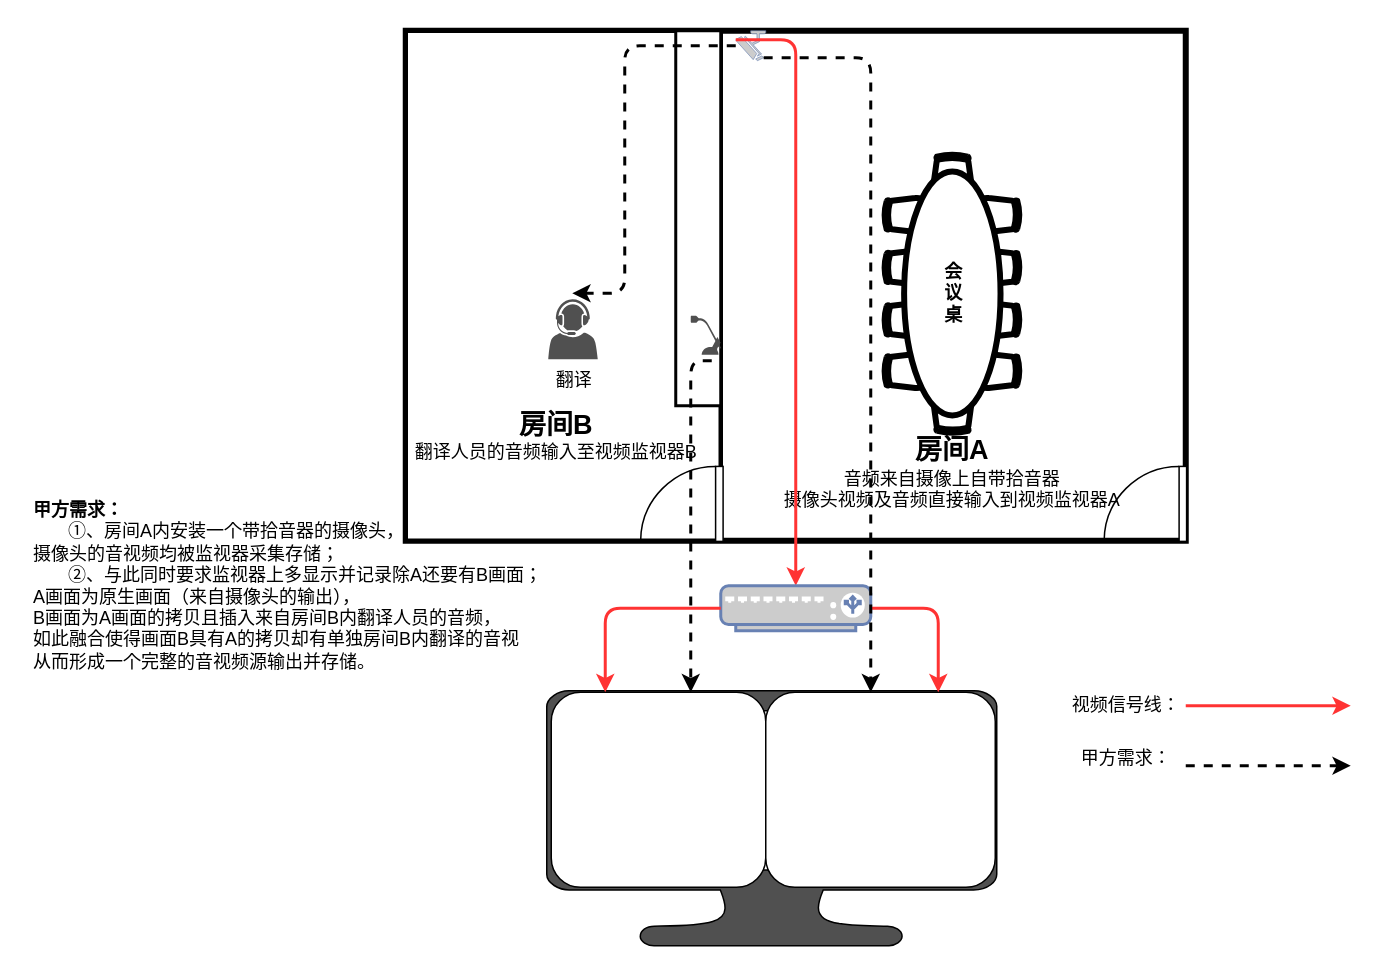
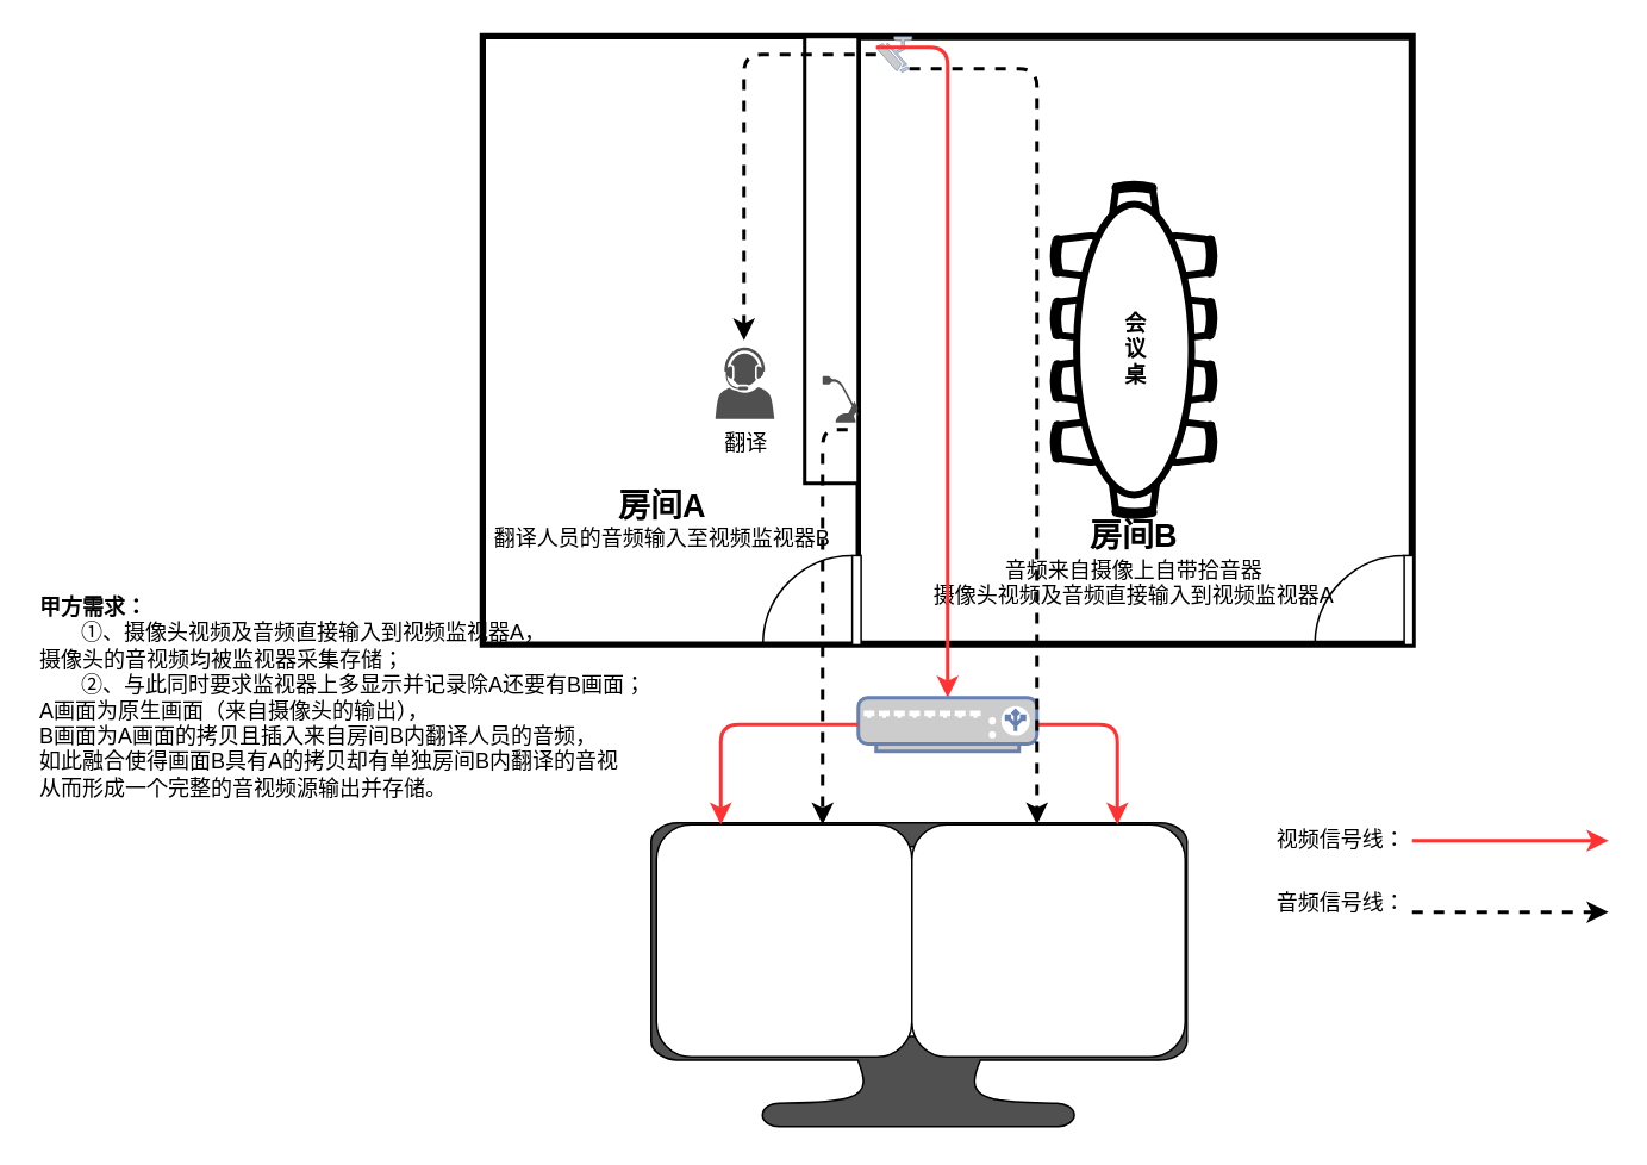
  <mxCell id="0" />
  <mxCell id="1" parent="0" />
  <mxCell id="2" value="" style="rounded=0;whiteSpace=wrap;html=1;strokeWidth=4;" vertex="1" parent="1"><mxGeometry x="270" y="20" width="520" height="340" as="geometry" /></mxCell>
  <mxCell id="3" value="&lt;font style=&quot;vertical-align: inherit&quot;&gt;&lt;font style=&quot;vertical-align: inherit&quot;&gt;&lt;font style=&quot;vertical-align: inherit&quot;&gt;&lt;font style=&quot;vertical-align: inherit&quot;&gt;&lt;br&gt;&lt;/font&gt;&lt;/font&gt;&lt;/font&gt;&lt;/font&gt;" style="rounded=0;whiteSpace=wrap;html=1;strokeWidth=3;" vertex="1" parent="1"><mxGeometry x="270" y="20" width="210" height="340" as="geometry" /></mxCell>
- <mxCell id="4" value="&lt;b style=&quot;font-size: 18px&quot;&gt;房间A&lt;/b&gt;&lt;br&gt;&lt;font style=&quot;font-size: 12px&quot;&gt;音频来自摄像上自带拾音器&lt;br&gt;摄像头视频及音频直接输入到视频监视器A&lt;br&gt;&lt;/font&gt;" style="text;html=1;align=center;verticalAlign=middle;resizable=0;points=[];autosize=1;" vertex="1" parent="1"><mxGeometry x="514" y="290" width="240" height="50" as="geometry" /></mxCell>
+ <mxCell id="4" value="&lt;b style=&quot;font-size: 18px&quot;&gt;房间B&lt;/b&gt;&lt;br&gt;&lt;font style=&quot;font-size: 12px&quot;&gt;音频来自摄像上自带拾音器&lt;br&gt;摄像头视频及音频直接输入到视频监视器A&lt;br&gt;&lt;/font&gt;" style="text;html=1;align=center;verticalAlign=middle;resizable=0;points=[];autosize=1;" vertex="1" parent="1"><mxGeometry x="514" y="290" width="240" height="50" as="geometry" /></mxCell>
  <mxCell id="5" value="" style="fontColor=#0066CC;verticalAlign=top;verticalLabelPosition=bottom;labelPosition=center;align=center;html=1;outlineConnect=0;fillColor=#CCCCCC;strokeColor=#6881B3;gradientColor=none;gradientDirection=north;strokeWidth=2;shape=mxgraph.networks.security_camera;rotation=90;flipH=0;flipV=1;" vertex="1" parent="1"><mxGeometry x="490" y="20" width="20" height="20" as="geometry" /></mxCell>
  <mxCell id="6" value="" style="verticalLabelPosition=bottom;html=1;verticalAlign=top;align=center;shape=mxgraph.floorplan.doorLeft;aspect=fixed;rotation=90;flipH=1;" vertex="1" parent="1"><mxGeometry x="739" y="308.87" width="50" height="53.13" as="geometry" /></mxCell>
  <mxCell id="7" value="" style="pointerEvents=1;shadow=0;dashed=0;html=1;fillColor=#505050;labelPosition=center;verticalLabelPosition=bottom;verticalAlign=top;outlineConnect=0;align=center;shape=mxgraph.office.devices.lcd_monitor;strokeWidth=1;" vertex="1" parent="1"><mxGeometry x="364" y="460" width="300" height="170" as="geometry" /></mxCell>
  <mxCell id="8" value="" style="edgeStyle=elbowEdgeStyle;elbow=horizontal;endArrow=classic;html=1;exitX=0.3;exitY=0;exitDx=0;exitDy=0;exitPerimeter=0;strokeWidth=2;strokeColor=#FF3333;entryX=0.5;entryY=0;entryDx=0;entryDy=0;entryPerimeter=0;" edge="1" parent="1" source="5" target="11"><mxGeometry width="50" height="50" relative="1" as="geometry"><mxPoint x="500" y="40" as="sourcePoint" /><mxPoint x="504.996" y="427.5" as="targetPoint" /><Array as="points"><mxPoint x="530" y="330" /></Array></mxGeometry></mxCell>
  <mxCell id="9" value="" style="rounded=1;whiteSpace=wrap;html=1;strokeColor=#000000;strokeWidth=1;" vertex="1" parent="1"><mxGeometry x="367" y="461" width="143" height="130" as="geometry" /></mxCell>
  <mxCell id="10" value="" style="rounded=1;whiteSpace=wrap;html=1;strokeColor=#000000;strokeWidth=1;" vertex="1" parent="1"><mxGeometry x="510" y="461" width="153" height="130" as="geometry" /></mxCell>
  <mxCell id="11" value="" style="fontColor=#0066CC;verticalAlign=top;verticalLabelPosition=bottom;labelPosition=center;align=center;html=1;outlineConnect=0;fillColor=#CCCCCC;strokeColor=#6881B3;gradientColor=none;gradientDirection=north;strokeWidth=2;shape=mxgraph.networks.load_balancer;" vertex="1" parent="1"><mxGeometry x="480" y="390" width="100" height="30" as="geometry" /></mxCell>
  <mxCell id="12" value="" style="edgeStyle=elbowEdgeStyle;elbow=horizontal;endArrow=classic;html=1;exitX=0;exitY=0.5;exitDx=0;exitDy=0;exitPerimeter=0;strokeWidth=2;strokeColor=#FF3333;entryX=0.25;entryY=0;entryDx=0;entryDy=0;" edge="1" parent="1" source="11" target="9"><mxGeometry width="50" height="50" relative="1" as="geometry"><mxPoint x="500" y="36" as="sourcePoint" /><mxPoint x="439" y="461" as="targetPoint" /><Array as="points"><mxPoint x="403" y="430" /></Array></mxGeometry></mxCell>
  <mxCell id="13" value="" style="edgeStyle=elbowEdgeStyle;elbow=horizontal;endArrow=classic;html=1;exitX=1;exitY=0.5;exitDx=0;exitDy=0;exitPerimeter=0;strokeWidth=2;strokeColor=#FF3333;entryX=0.75;entryY=0;entryDx=0;entryDy=0;" edge="1" parent="1" source="11" target="10"><mxGeometry width="50" height="50" relative="1" as="geometry"><mxPoint x="490" y="415" as="sourcePoint" /><mxPoint x="449" y="471" as="targetPoint" /><Array as="points"><mxPoint x="625" y="420" /></Array></mxGeometry></mxCell>
  <mxCell id="14" value="" style="edgeStyle=elbowEdgeStyle;elbow=horizontal;endArrow=classic;html=1;exitX=0.9;exitY=0.93;exitDx=0;exitDy=0;exitPerimeter=0;strokeWidth=2;dashed=1;" edge="1" parent="1" source="5"><mxGeometry width="50" height="50" relative="1" as="geometry"><mxPoint x="510" y="30" as="sourcePoint" /><mxPoint x="580" y="461" as="targetPoint" /><Array as="points"><mxPoint x="580" y="300" /></Array></mxGeometry></mxCell>
  <mxCell id="15" value="" style="group;rotation=90;" vertex="1" connectable="0" parent="1"><mxGeometry x="541" y="150" width="186" height="90" as="geometry" /></mxCell>
  <mxCell id="16" value="" style="verticalLabelPosition=bottom;html=1;verticalAlign=top;align=center;shape=mxgraph.floorplan.office_chair;shadow=0;strokeColor=#000000;strokeWidth=4;rotation=90;" vertex="1" parent="15"><mxGeometry x="113" y="-21" width="23.25" height="27.643" as="geometry" /></mxCell>
  <mxCell id="17" value="" style="verticalLabelPosition=bottom;html=1;verticalAlign=top;align=center;shape=mxgraph.floorplan.office_chair;shadow=0;direction=west;strokeColor=#000000;strokeWidth=4;rotation=90;" vertex="1" parent="15"><mxGeometry x="50" y="-21" width="23.25" height="27.643" as="geometry" /></mxCell>
  <mxCell id="18" value="" style="verticalLabelPosition=bottom;html=1;verticalAlign=top;align=center;shape=mxgraph.floorplan.office_chair;shadow=0;direction=north;strokeColor=#000000;strokeWidth=4;rotation=90;" vertex="1" parent="15"><mxGeometry x="81" y="-48" width="24.994" height="25.714" as="geometry" /></mxCell>
  <mxCell id="19" value="" style="verticalLabelPosition=bottom;html=1;verticalAlign=top;align=center;shape=mxgraph.floorplan.office_chair;shadow=0;direction=south;strokeColor=#000000;strokeWidth=4;rotation=90;" vertex="1" parent="15"><mxGeometry x="81" y="113" width="24.994" height="25.714" as="geometry" /></mxCell>
  <mxCell id="20" value="" style="verticalLabelPosition=bottom;html=1;verticalAlign=top;align=center;shape=mxgraph.floorplan.office_chair;shadow=0;strokeColor=#000000;strokeWidth=4;rotation=90;" vertex="1" parent="15"><mxGeometry x="113" y="14" width="23.25" height="27.643" as="geometry" /></mxCell>
  <mxCell id="21" value="" style="verticalLabelPosition=bottom;html=1;verticalAlign=top;align=center;shape=mxgraph.floorplan.office_chair;shadow=0;direction=west;strokeColor=#000000;strokeWidth=4;rotation=90;" vertex="1" parent="15"><mxGeometry x="50" y="14" width="23.25" height="27.643" as="geometry" /></mxCell>
  <mxCell id="22" value="" style="verticalLabelPosition=bottom;html=1;verticalAlign=top;align=center;shape=mxgraph.floorplan.office_chair;shadow=0;strokeColor=#000000;strokeWidth=4;rotation=90;" vertex="1" parent="15"><mxGeometry x="113" y="49" width="23.25" height="27.643" as="geometry" /></mxCell>
  <mxCell id="23" value="" style="verticalLabelPosition=bottom;html=1;verticalAlign=top;align=center;shape=mxgraph.floorplan.office_chair;shadow=0;direction=west;strokeColor=#000000;strokeWidth=4;rotation=90;" vertex="1" parent="15"><mxGeometry x="50" y="49" width="23.25" height="27.643" as="geometry" /></mxCell>
  <mxCell id="24" value="" style="verticalLabelPosition=bottom;html=1;verticalAlign=top;align=center;shape=mxgraph.floorplan.office_chair;shadow=0;strokeColor=#000000;strokeWidth=4;rotation=90;" vertex="1" parent="15"><mxGeometry x="113" y="83" width="23.25" height="27.643" as="geometry" /></mxCell>
  <mxCell id="25" value="" style="verticalLabelPosition=bottom;html=1;verticalAlign=top;align=center;shape=mxgraph.floorplan.office_chair;shadow=0;direction=west;strokeColor=#000000;strokeWidth=4;rotation=90;" vertex="1" parent="15"><mxGeometry x="50" y="83" width="23.25" height="27.643" as="geometry" /></mxCell>
  <mxCell id="26" value="" style="shape=ellipse;shadow=0;strokeColor=#000000;strokeWidth=4;rotation=90;" vertex="1" parent="15"><mxGeometry x="12" y="13" width="162.75" height="64.286" as="geometry" /></mxCell>
  <mxCell id="27" value="&lt;b&gt;会&lt;br&gt;议&lt;br&gt;桌&lt;/b&gt;" style="text;html=1;align=center;verticalAlign=middle;resizable=0;points=[];autosize=1;" vertex="1" parent="15"><mxGeometry x="78.5" y="20" width="30" height="50" as="geometry" /></mxCell>
  <mxCell id="28" value="" style="rounded=0;whiteSpace=wrap;html=1;strokeColor=#000000;strokeWidth=2;" vertex="1" parent="1"><mxGeometry x="450" y="20" width="30" height="250" as="geometry" /></mxCell>
  <mxCell id="29" value="" style="pointerEvents=1;shadow=0;dashed=0;html=1;strokeColor=none;fillColor=#505050;labelPosition=center;verticalLabelPosition=bottom;verticalAlign=top;outlineConnect=0;align=center;shape=mxgraph.office.devices.microphone;flipV=0;flipH=1;" vertex="1" parent="1"><mxGeometry x="460" y="210" width="20" height="26" as="geometry" /></mxCell>
- <mxCell id="30" value="翻译" style="pointerEvents=1;shadow=0;dashed=0;html=1;strokeColor=none;fillColor=#505050;labelPosition=center;verticalLabelPosition=bottom;verticalAlign=top;outlineConnect=0;align=center;shape=mxgraph.office.users.call_center_agent;" vertex="1" parent="1"><mxGeometry x="365" y="199" width="33" height="40" as="geometry" /></mxCell>
+ <mxCell id="30" value="翻译" style="pointerEvents=1;shadow=0;dashed=0;html=1;strokeColor=none;fillColor=#505050;labelPosition=center;verticalLabelPosition=bottom;verticalAlign=top;outlineConnect=0;align=center;shape=mxgraph.office.users.call_center_agent;" vertex="1" parent="1"><mxGeometry x="400" y="194" width="33" height="40" as="geometry" /></mxCell>
  <mxCell id="31" value="" style="edgeStyle=elbowEdgeStyle;elbow=horizontal;endArrow=classic;html=1;entryX=0.485;entryY=-0.1;entryDx=0;entryDy=0;entryPerimeter=0;strokeWidth=2;dashed=1;" edge="1" parent="1" source="5" target="30"><mxGeometry width="50" height="50" relative="1" as="geometry"><mxPoint x="250" y="440" as="sourcePoint" /><mxPoint x="420" y="266" as="targetPoint" /><Array as="points"><mxPoint x="416" y="170" /><mxPoint x="406" y="160" /></Array></mxGeometry></mxCell>
  <mxCell id="32" value="" style="verticalLabelPosition=bottom;html=1;verticalAlign=top;align=center;shape=mxgraph.floorplan.doorLeft;aspect=fixed;rotation=90;flipH=1;" vertex="1" parent="1"><mxGeometry x="430" y="308.87" width="50" height="53.13" as="geometry" /></mxCell>
- <mxCell id="33" value="&lt;b style=&quot;font-size: 18px&quot;&gt;房间B&lt;/b&gt;&lt;br&gt;&lt;font&gt;翻译人员的音频输入至视频监视器B&lt;/font&gt;" style="text;html=1;align=center;verticalAlign=middle;resizable=0;points=[];autosize=1;" vertex="1" parent="1"><mxGeometry x="270" y="270" width="200" height="40" as="geometry" /></mxCell>
+ <mxCell id="33" value="&lt;b style=&quot;font-size: 18px&quot;&gt;房间A&lt;/b&gt;&lt;br&gt;&lt;font&gt;翻译人员的音频输入至视频监视器B&lt;/font&gt;" style="text;html=1;align=center;verticalAlign=middle;resizable=0;points=[];autosize=1;" vertex="1" parent="1"><mxGeometry x="270" y="270" width="200" height="40" as="geometry" /></mxCell>
  <mxCell id="34" value="" style="edgeStyle=elbowEdgeStyle;elbow=horizontal;endArrow=classic;html=1;strokeWidth=2;exitX=0.3;exitY=1.154;exitDx=0;exitDy=0;exitPerimeter=0;dashed=1;" edge="1" parent="1" source="29" target="9"><mxGeometry width="50" height="50" relative="1" as="geometry"><mxPoint x="460" y="314" as="sourcePoint" /><mxPoint x="439" y="450" as="targetPoint" /><Array as="points"><mxPoint x="460" y="290" /><mxPoint x="440" y="350" /></Array></mxGeometry></mxCell>
- <mxCell id="35" value="&lt;b&gt;甲方需求：&lt;/b&gt;&lt;br&gt;&amp;nbsp; &amp;nbsp; &amp;nbsp; &amp;nbsp;①、房间A内安装一个带拾音器的摄像头，&lt;br&gt;摄像头的音视频均被监视器采集存储；&lt;br&gt;&amp;nbsp; &amp;nbsp; &amp;nbsp; &amp;nbsp;②、与此同时要求监视器上多显示并记录除A还要有B画面；&lt;br&gt;A画面为原生画面（来自摄像头的输出），&lt;br&gt;B画面为A画面的拷贝且插入来自房间B内翻译人员的音频，&lt;br&gt;如此融合使得画面B具有A的拷贝却有单独房间B内翻译的音视&lt;br&gt;从而形成一个完整的音视频源输出并存储。" style="text;html=1;align=left;verticalAlign=middle;resizable=0;points=[];autosize=1;" vertex="1" parent="1"><mxGeometry x="20" y="330" width="350" height="120" as="geometry" /></mxCell>
+ <mxCell id="35" value="&lt;b&gt;甲方需求：&lt;/b&gt;&lt;br&gt;&amp;nbsp; &amp;nbsp; &amp;nbsp; &amp;nbsp;①、摄像头视频及音频直接输入到视频监视器A，&lt;br&gt;摄像头的音视频均被监视器采集存储；&lt;br&gt;&amp;nbsp; &amp;nbsp; &amp;nbsp; &amp;nbsp;②、与此同时要求监视器上多显示并记录除A还要有B画面；&lt;br&gt;A画面为原生画面（来自摄像头的输出），&lt;br&gt;B画面为A画面的拷贝且插入来自房间B内翻译人员的音频，&lt;br&gt;如此融合使得画面B具有A的拷贝却有单独房间B内翻译的音视&lt;br&gt;从而形成一个完整的音视频源输出并存储。" style="text;html=1;align=left;verticalAlign=middle;resizable=0;points=[];autosize=1;" vertex="1" parent="1"><mxGeometry x="20" y="330" width="350" height="120" as="geometry" /></mxCell>
  <mxCell id="36" value="" style="endArrow=classic;html=1;strokeColor=#FF3333;strokeWidth=2;" edge="1" parent="1"><mxGeometry width="50" height="50" relative="1" as="geometry"><mxPoint x="790" y="470" as="sourcePoint" /><mxPoint x="900" y="470" as="targetPoint" /></mxGeometry></mxCell>
  <mxCell id="37" value="视频信号线：" style="text;html=1;align=center;verticalAlign=middle;resizable=0;points=[];autosize=1;" vertex="1" parent="1"><mxGeometry x="705" y="460" width="90" height="20" as="geometry" /></mxCell>
  <mxCell id="38" value="" style="endArrow=classic;html=1;strokeWidth=2;dashed=1;" edge="1" parent="1"><mxGeometry width="50" height="50" relative="1" as="geometry"><mxPoint x="790" y="510" as="sourcePoint" /><mxPoint x="900" y="510" as="targetPoint" /></mxGeometry></mxCell>
- <mxCell id="39" value="甲方需求：" style="text;html=1;align=center;verticalAlign=middle;resizable=0;points=[];autosize=1;" vertex="1" parent="1"><mxGeometry x="705" y="495" width="90" height="20" as="geometry" /></mxCell>
+ <mxCell id="39" value="音频信号线：" style="text;html=1;align=center;verticalAlign=middle;resizable=0;points=[];autosize=1;" vertex="1" parent="1"><mxGeometry x="705" y="495" width="90" height="20" as="geometry" /></mxCell>
